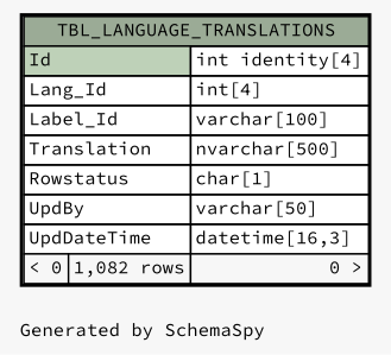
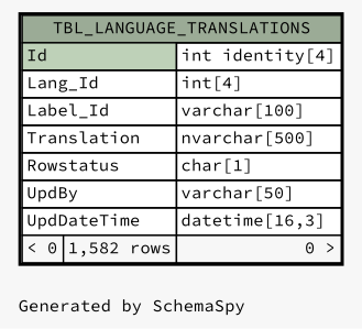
  digraph {
    bgcolor="#f7f7f7"
    fontname="Source Code Pro"
    fontsize=11
    label="\nGenerated by SchemaSpy"
    labeljust=l
    nodesep=0.18
    rankdir=RL
    ranksep=0.46
-   n1 [fontname="Source Code Pro" fontsize=11 label=<     <TABLE BORDER="2" CELLBORDER="1" CELLSPACING="0" BGCOLOR="#ffffff">       <TR><TD COLSPAN="3" BGCOLOR="#9bab96" ALIGN="CENTER">TBL_LANGUAGE_TRANSLATIONS</TD></TR>       <TR><TD PORT="Id" COLSPAN="2" BGCOLOR="#bed1b8" ALIGN="LEFT">Id</TD><TD PORT="Id.type" ALIGN="LEFT">int identity[4]</TD></TR>       <TR><TD PORT="Lang_Id" COLSPAN="2" ALIGN="LEFT">Lang_Id</TD><TD PORT="Lang_Id.type" ALIGN="LEFT">int[4]</TD></TR>       <TR><TD PORT="Label_Id" COLSPAN="2" ALIGN="LEFT">Label_Id</TD><TD PORT="Label_Id.type" ALIGN="LEFT">varchar[100]</TD></TR>       <TR><TD PORT="Translation" COLSPAN="2" ALIGN="LEFT">Translation</TD><TD PORT="Translation.type" ALIGN="LEFT">nvarchar[500]</TD></TR>       <TR><TD PORT="Rowstatus" COLSPAN="2" ALIGN="LEFT">Rowstatus</TD><TD PORT="Rowstatus.type" ALIGN="LEFT">char[1]</TD></TR>       <TR><TD PORT="UpdBy" COLSPAN="2" ALIGN="LEFT">UpdBy</TD><TD PORT="UpdBy.type" ALIGN="LEFT">varchar[50]</TD></TR>       <TR><TD PORT="UpdDateTime" COLSPAN="2" ALIGN="LEFT">UpdDateTime</TD><TD PORT="UpdDateTime.type" ALIGN="LEFT">datetime[16,3]</TD></TR>       <TR><TD ALIGN="LEFT" BGCOLOR="#f7f7f7">&lt; 0</TD><TD ALIGN="RIGHT" BGCOLOR="#f7f7f7">1,082 rows</TD><TD ALIGN="RIGHT" BGCOLOR="#f7f7f7">0 &gt;</TD></TR>     </TABLE>> shape=plaintext]
+   n1 [fontname="Source Code Pro" fontsize=11 label=<     <TABLE BORDER="2" CELLBORDER="1" CELLSPACING="0" BGCOLOR="#ffffff">       <TR><TD COLSPAN="3" BGCOLOR="#9bab96" ALIGN="CENTER">TBL_LANGUAGE_TRANSLATIONS</TD></TR>       <TR><TD PORT="Id" COLSPAN="2" BGCOLOR="#bed1b8" ALIGN="LEFT">Id</TD><TD PORT="Id.type" ALIGN="LEFT">int identity[4]</TD></TR>       <TR><TD PORT="Lang_Id" COLSPAN="2" ALIGN="LEFT">Lang_Id</TD><TD PORT="Lang_Id.type" ALIGN="LEFT">int[4]</TD></TR>       <TR><TD PORT="Label_Id" COLSPAN="2" ALIGN="LEFT">Label_Id</TD><TD PORT="Label_Id.type" ALIGN="LEFT">varchar[100]</TD></TR>       <TR><TD PORT="Translation" COLSPAN="2" ALIGN="LEFT">Translation</TD><TD PORT="Translation.type" ALIGN="LEFT">nvarchar[500]</TD></TR>       <TR><TD PORT="Rowstatus" COLSPAN="2" ALIGN="LEFT">Rowstatus</TD><TD PORT="Rowstatus.type" ALIGN="LEFT">char[1]</TD></TR>       <TR><TD PORT="UpdBy" COLSPAN="2" ALIGN="LEFT">UpdBy</TD><TD PORT="UpdBy.type" ALIGN="LEFT">varchar[50]</TD></TR>       <TR><TD PORT="UpdDateTime" COLSPAN="2" ALIGN="LEFT">UpdDateTime</TD><TD PORT="UpdDateTime.type" ALIGN="LEFT">datetime[16,3]</TD></TR>       <TR><TD ALIGN="LEFT" BGCOLOR="#f7f7f7">&lt; 0</TD><TD ALIGN="RIGHT" BGCOLOR="#f7f7f7">1,582 rows</TD><TD ALIGN="RIGHT" BGCOLOR="#f7f7f7">0 &gt;</TD></TR>     </TABLE>> shape=plaintext]
  }
